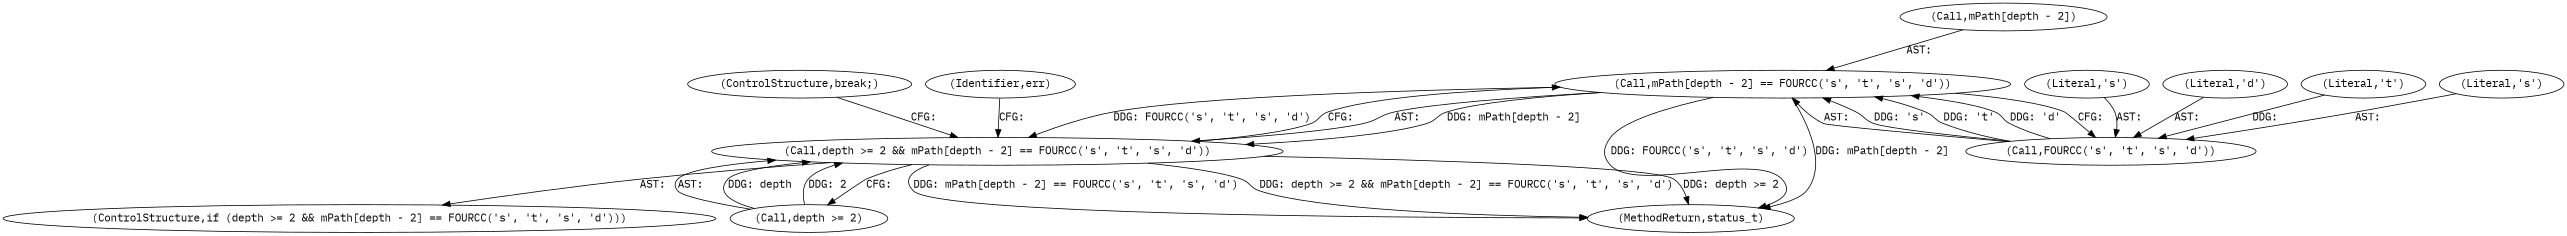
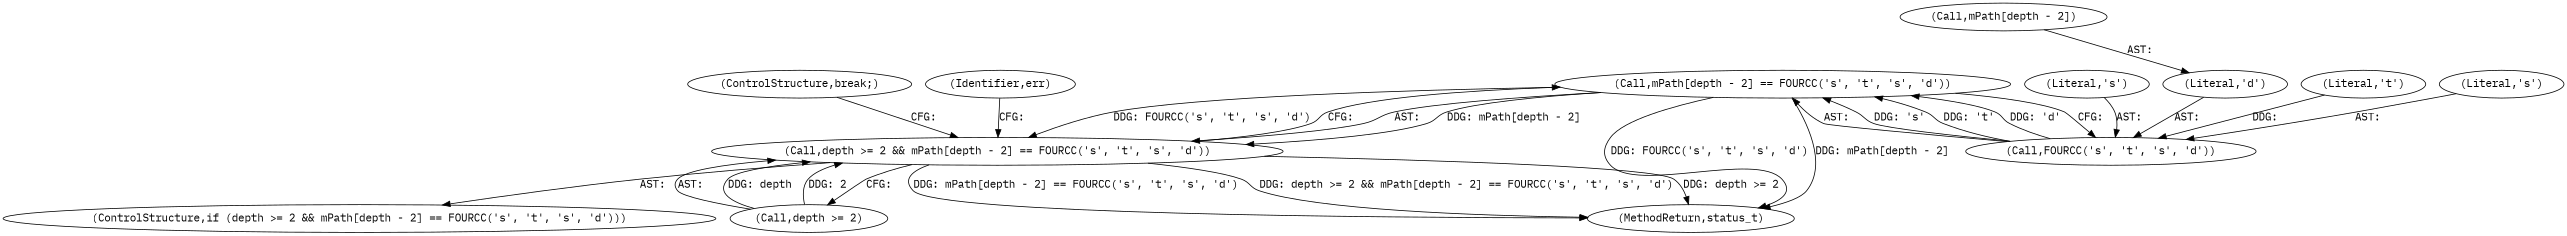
  digraph {
    fontname="IBM Plex Mono"
    node [fontname="IBM Plex Mono"]
    edge [fontname="IBM Plex Mono"]
    n1 [label="(Call,mPath[depth - 2] == FOURCC('s', 't', 's', 'd'))"]
    n2 [label="(Call,FOURCC('s', 't', 's', 'd'))"]
    n3 [label="(Call,depth >= 2 && mPath[depth - 2] == FOURCC('s', 't', 's', 'd'))"]
    n4 [label="(MethodReturn,status_t)"]
    n5 [label="(ControlStructure,if (depth >= 2 && mPath[depth - 2] == FOURCC('s', 't', 's', 'd')))"]
    n6 [label="(Call,depth >= 2)"]
    n7 [label="(Literal,'d')"]
    n8 [label="(ControlStructure,break;)"]
    n9 [label="(Literal,'t')"]
    n10 [label="(Literal,'s')"]
    n11 [label="(Identifier,err)"]
    n12 [label="(Literal,'s')"]
    n13 [label="(Call,mPath[depth - 2])"]
    n1 -> n2 [label="CFG: "]
    n1 -> n3 [label="AST: "]
    n1 -> n3 [label="DDG: mPath[depth - 2]"]
    n1 -> n3 [label="DDG: FOURCC('s', 't', 's', 'd')"]
    n1 -> n4 [label="DDG: mPath[depth - 2]"]
    n1 -> n4 [label="DDG: FOURCC('s', 't', 's', 'd')"]
    n2 -> n1 [label="AST: "]
    n2 -> n1 [label="DDG: 's'"]
    n2 -> n1 [label="DDG: 't'"]
    n2 -> n1 [label="DDG: 'd'"]
    n3 -> n1 [label="CFG: "]
    n3 -> n4 [label="DDG: depth >= 2 && mPath[depth - 2] == FOURCC('s', 't', 's', 'd')"]
    n3 -> n4 [label="DDG: depth >= 2"]
    n3 -> n4 [label="DDG: mPath[depth - 2] == FOURCC('s', 't', 's', 'd')"]
    n3 -> n5 [label="AST: "]
    n3 -> n6 [label="CFG: "]
    n6 -> n3 [label="AST: "]
    n6 -> n3 [label="DDG: depth"]
    n6 -> n3 [label="DDG: 2"]
    n7 -> n2 [label="AST: "]
    n8 -> n3 [label="CFG: "]
    n9 -> n2 [label="DDG: "]
    n10 -> n2 [label="AST: "]
    n11 -> n3 [label="CFG: "]
    n12 -> n2 [label="AST: "]
-   n13 -> n1 [label="AST: "]
+   n13 -> n7 [label="AST: "]
  }
